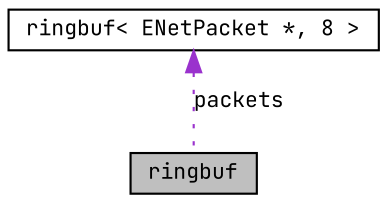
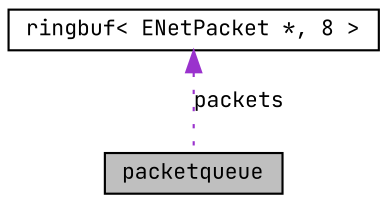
  digraph {
    fontname="JetBrains Mono"
    node [color=black fontname="JetBrains Mono" fontsize=10 shape=record style=filled]
-   n1 [fillcolor=grey75 fontcolor=black height=0.2 label=ringbuf width=0.4]
+   n1 [fillcolor=grey75 fontcolor=black height=0.2 label=packetqueue width=0.4]
    n2 [fillcolor=white height=0.2 label="ringbuf\< ENetPacket *, 8 \>" width=0.4]
    n2 -> n1 [color=darkorchid3 dir=back fontname="JetBrains Mono" fontsize=10 label=packets labelfontname=FreeSans labelfontsize=10 style=dotted]
  }
